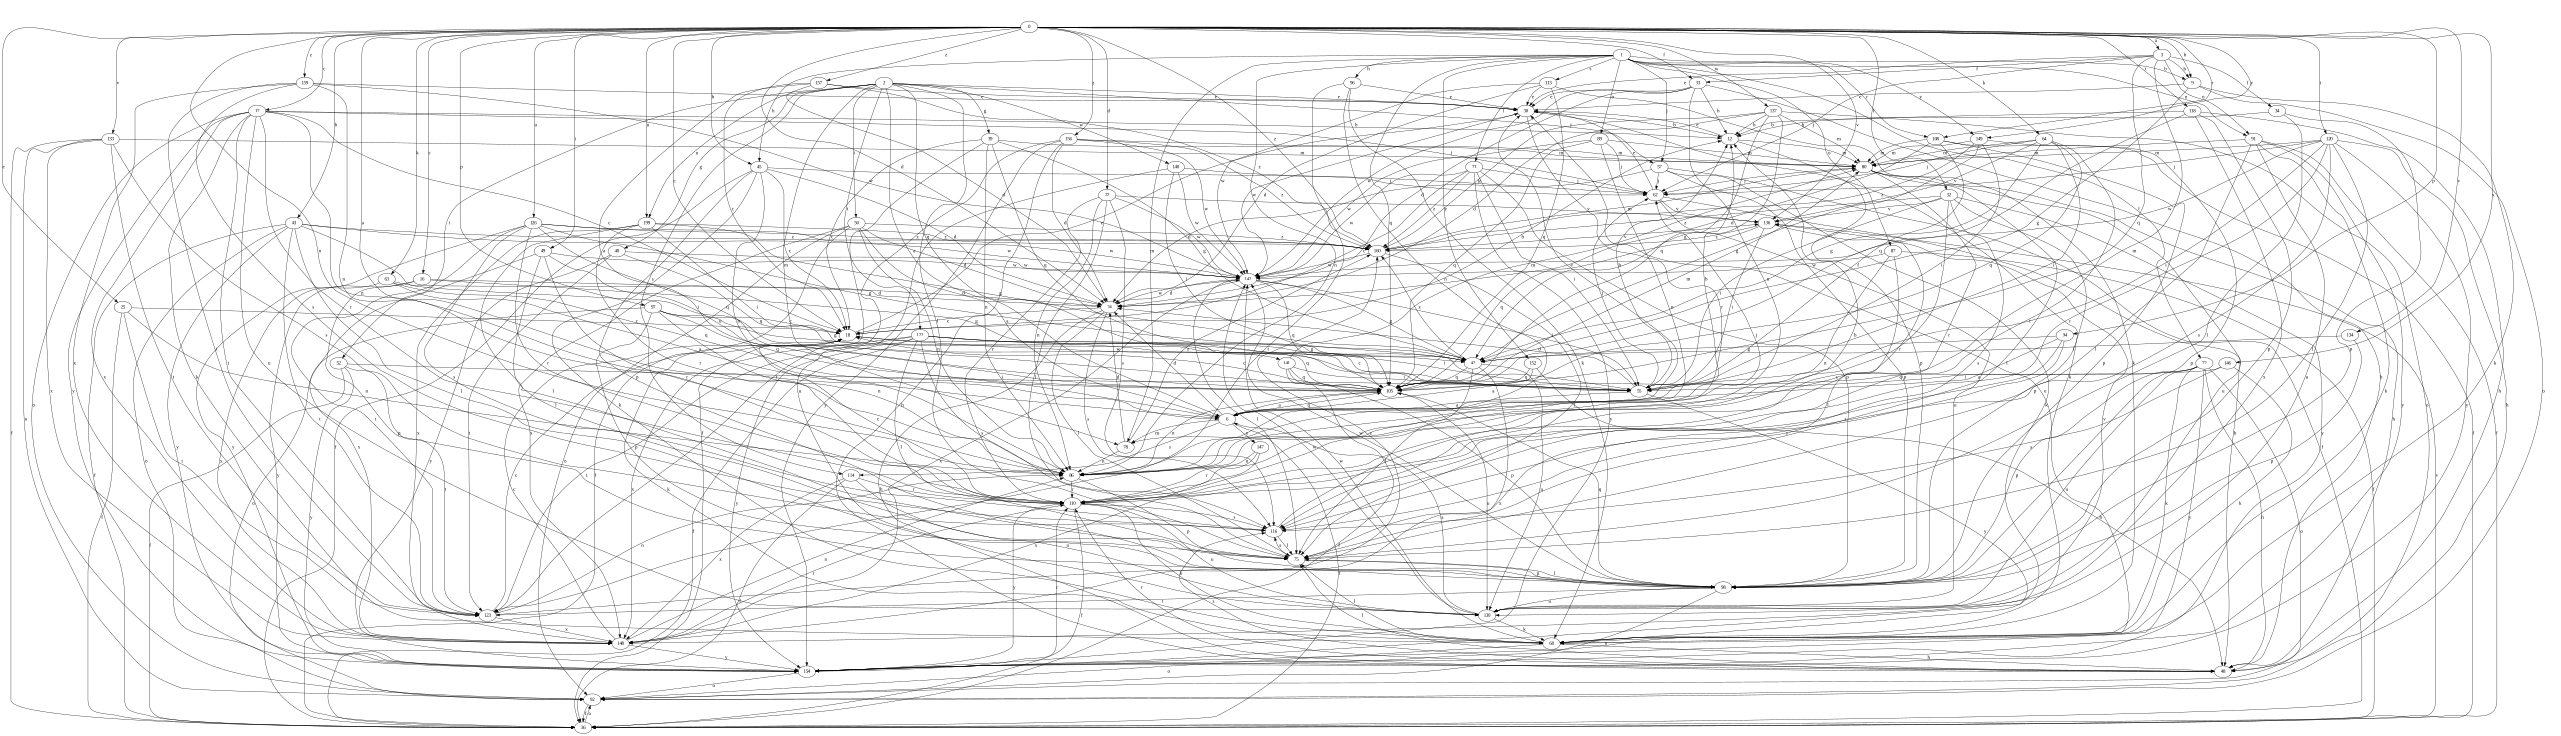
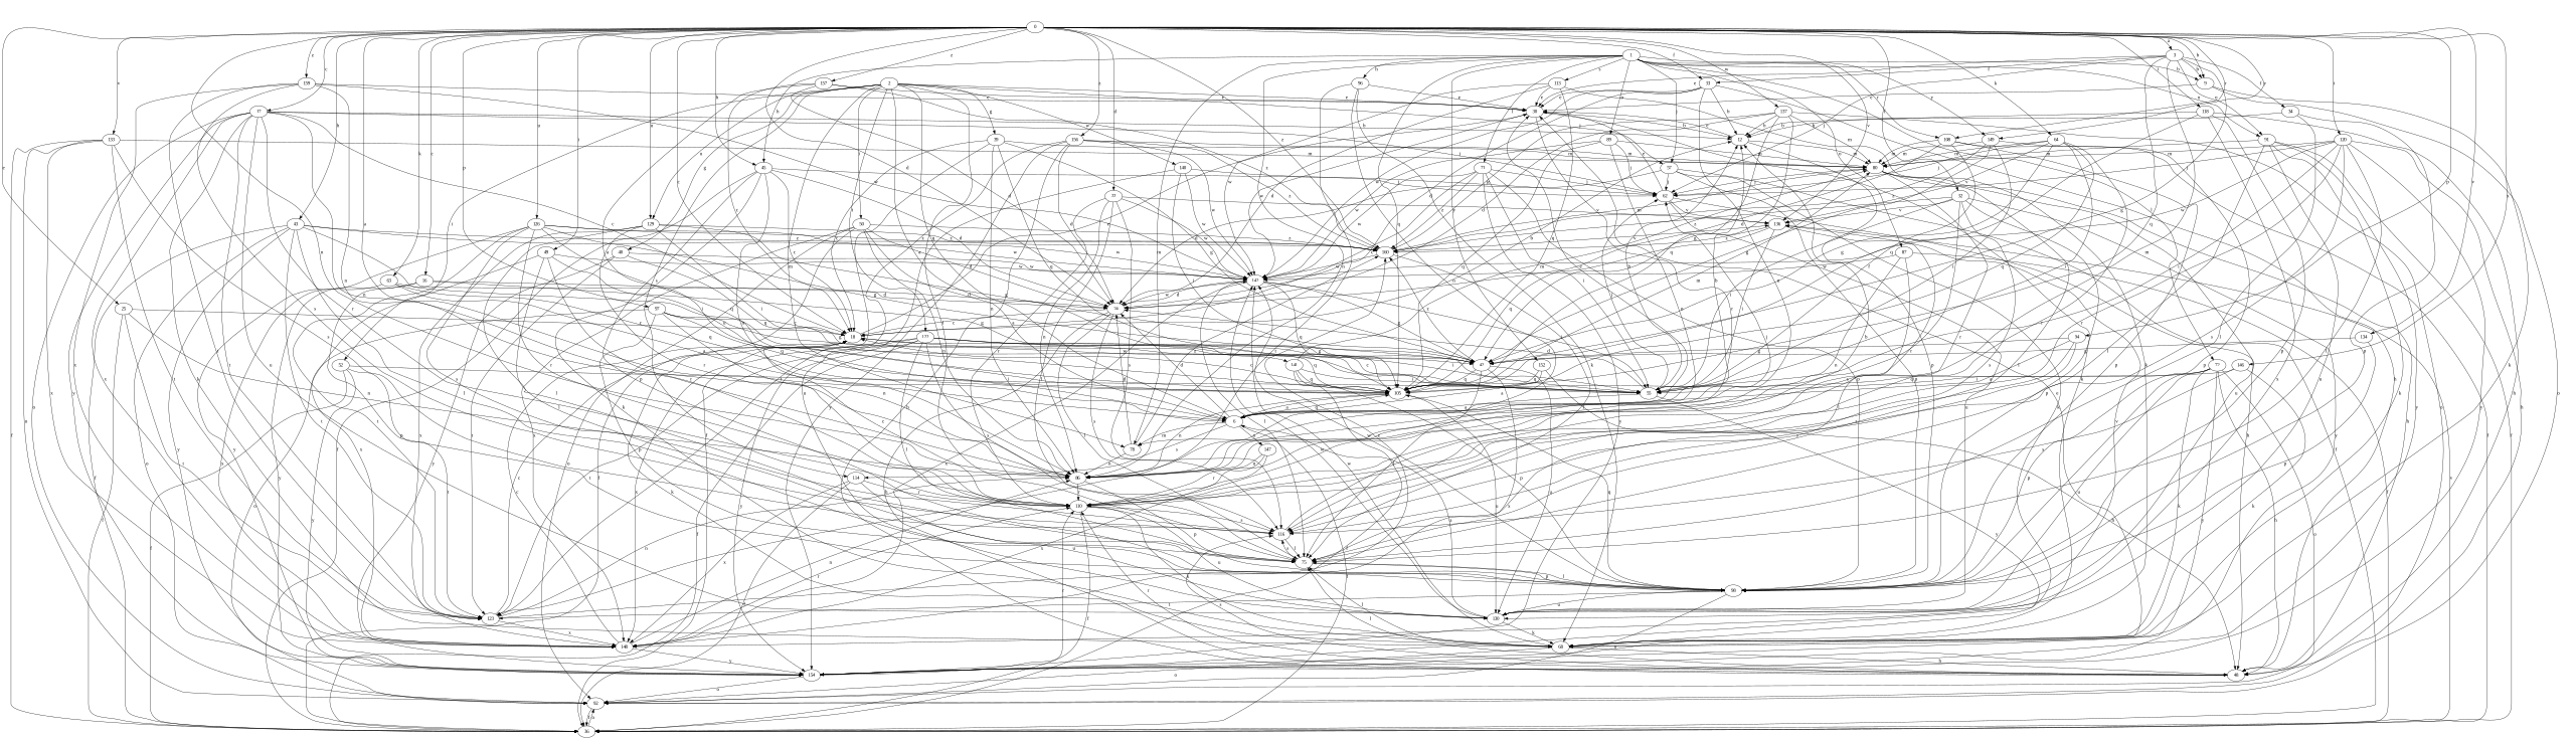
  strict digraph {
    fontname="Liberation Serif"
    node [fontname="Liberation Serif"]
    edge [fontname="Liberation Serif"]
    0
    3
    6
    9
    16
    17
    18
    22
    24
    25
    32
    33
    43
    45
    49
    63
    64
    86
    94
    97
    108
    118
    120
    126
-   129 [label=199]
+   129
    133
    134
    136
    137
    146
    149
    156
    157
    159
    160
    78
    91
    105
    30
    34
    42
    62
    114
    12
    36
    147
    68
    92
    154
    98
    148
    110
    123
    130
    141
    75
    116
    142
    48
    55
    80
    1
    n63 [label=96]
    57
    71
    72
    87
    89
    113
    152
    2
    39
    40
    50
    52
    122
    140
    0 -> 3 [label=a]
    0 -> 6 [label=a]
    0 -> 9 [label=b]
    0 -> 16 [label=c]
    0 -> 17 [label=c]
    0 -> 18 [label=c]
    0 -> 22 [label=d]
    0 -> 24 [label=d]
    0 -> 25 [label=e]
    0 -> 32 [label=f]
    0 -> 33 [label=f]
    0 -> 43 [label=h]
    0 -> 45 [label=h]
    0 -> 49 [label=i]
    0 -> 63 [label=k]
    0 -> 64 [label=k]
    0 -> 86 [label=n]
    0 -> 94 [label=p]
    0 -> 97 [label=p]
    0 -> 108 [label=r]
    0 -> 118 [label=t]
    0 -> 120 [label=t]
    0 -> 126 [label=u]
    0 -> 129 [label=u]
    0 -> 133 [label=v]
    0 -> 134 [label=v]
    0 -> 136 [label=v]
    0 -> 137 [label=w]
    0 -> 146 [label=x]
    0 -> 149 [label=y]
    0 -> 156 [label=z]
    0 -> 157 [label=z]
    0 -> 159 [label=z]
    0 -> 160 [label=z]
    3 -> 9 [label=b]
    3 -> 33 [label=f]
    3 -> 78 [label=m]
    3 -> 91 [label=o]
    3 -> 105 [label=q]
    3 -> 30 [label=e]
    3 -> 34 [label=f]
-   9 -> 42 [label=g]
+   3 -> 42 [label=g]
    3 -> 62 [label=j]
    6 -> 24 [label=d]
    6 -> 78 [label=m]
    6 -> 105 [label=q]
    6 -> 30 [label=e]
    6 -> 114 [label=s]
    6 -> 12 [label=b]
    6 -> 36 [label=f]
    6 -> 147 [label=x]
    9 -> 30 [label=e]
    9 -> 68 [label=k]
    9 -> 92 [label=o]
    16 -> 24 [label=d]
    16 -> 42 [label=g]
    16 -> 154 [label=y]
    16 -> 98 [label=p]
    17 -> 18 [label=c]
    17 -> 86 [label=n]
    17 -> 62 [label=j]
    17 -> 12 [label=b]
    17 -> 68 [label=k]
    17 -> 92 [label=o]
    17 -> 154 [label=y]
    17 -> 148 [label=x]
    17 -> 110 [label=r]
    17 -> 123 [label=t]
    17 -> 130 [label=u]
    18 -> 30 [label=e]
    18 -> 12 [label=b]
    18 -> 68 [label=k]
    18 -> 141 [label=w]
    22 -> 86 [label=n]
    22 -> 136 [label=v]
    22 -> 110 [label=r]
    22 -> 75 [label=l]
    22 -> 116 [label=s]
    22 -> 142 [label=w]
    24 -> 18 [label=c]
    24 -> 75 [label=l]
    24 -> 116 [label=s]
    24 -> 142 [label=w]
    24 -> 48 [label=h]
    25 -> 18 [label=c]
    25 -> 86 [label=n]
    25 -> 36 [label=f]
    25 -> 123 [label=t]
    32 -> 136 [label=v]
    32 -> 160 [label=z]
    32 -> 154 [label=y]
    32 -> 98 [label=p]
    32 -> 110 [label=r]
    32 -> 116 [label=s]
    32 -> 55 [label=i]
    33 -> 24 [label=d]
    33 -> 86 [label=n]
    33 -> 30 [label=e]
    33 -> 12 [label=b]
    33 -> 142 [label=w]
    33 -> 48 [label=h]
    43 -> 160 [label=z]
    43 -> 36 [label=f]
    43 -> 92 [label=o]
    43 -> 154 [label=y]
    43 -> 123 [label=t]
    43 -> 75 [label=l]
    43 -> 142 [label=w]
    43 -> 55 [label=i]
    45 -> 18 [label=c]
    45 -> 24 [label=d]
    45 -> 86 [label=n]
    45 -> 62 [label=j]
    45 -> 36 [label=f]
    45 -> 68 [label=k]
    45 -> 98 [label=p]
    49 -> 105 [label=u]
    49 -> 148 [label=x]
    49 -> 110 [label=r]
    49 -> 75 [label=l]
    49 -> 142 [label=w]
    63 -> 6 [label=a]
    63 -> 24 [label=d]
    63 -> 105 [label=q]
    63 -> 148 [label=x]
    64 -> 136 [label=v]
    64 -> 105 [label=q]
    64 -> 42 [label=g]
    64 -> 62 [label=j]
    64 -> 110 [label=r]
    64 -> 55 [label=i]
    64 -> 80 [label=m]
    86 -> 62 [label=j]
    86 -> 98 [label=p]
    86 -> 110 [label=r]
    94 -> 6 [label=a]
    94 -> 42 [label=g]
    94 -> 110 [label=r]
    94 -> 116 [label=s]
    97 -> 18 [label=c]
    97 -> 86 [label=n]
    97 -> 105 [label=q]
    97 -> 42 [label=g]
    97 -> 92 [label=o]
    97 -> 98 [label=p]
    108 -> 24 [label=d]
    108 -> 36 [label=f]
    108 -> 98 [label=p]
    108 -> 55 [label=f]
    108 -> 80 [label=m]
    118 -> 105 [label=q]
    118 -> 12 [label=b]
    118 -> 98 [label=p]
    118 -> 148 [label=x]
    118 -> 48 [label=h]
    120 -> 62 [label=j]
    120 -> 154 [label=y]
    120 -> 110 [label=r]
    120 -> 75 [label=l]
    120 -> 116 [label=s]
    120 -> 142 [label=w]
    120 -> 48 [label=h]
    120 -> 55 [label=i]
    120 -> 80 [label=m]
    126 -> 160 [label=z]
    126 -> 105 [label=q]
    126 -> 42 [label=g]
    126 -> 154 [label=y]
    126 -> 110 [label=r]
    126 -> 123 [label=t]
    126 -> 116 [label=s]
    126 -> 142 [label=w]
    129 -> 160 [label=z]
    129 -> 42 [label=g]
    129 -> 148 [label=x]
    129 -> 110 [label=r]
    129 -> 75 [label=l]
    129 -> 55 [label=i]
    133 -> 36 [label=f]
    133 -> 92 [label=o]
    133 -> 148 [label=x]
    133 -> 123 [label=t]
    133 -> 116 [label=s]
    133 -> 80 [label=m]
-   134 -> 42 [label=l]
+   134 -> 42 [label=g]
    134 -> 98 [label=p]
    136 -> 160 [label=z]
    136 -> 105 [label=q]
    136 -> 116 [label=s]
    136 -> 55 [label=i]
    137 -> 24 [label=d]
    137 -> 160 [label=z]
    137 -> 105 [label=q]
    137 -> 42 [label=g]
    137 -> 12 [label=b]
    137 -> 92 [label=o]
    137 -> 80 [label=m]
    146 -> 105 [label=q]
    146 -> 68 [label=k]
    146 -> 116 [label=s]
    149 -> 160 [label=z]
    149 -> 42 [label=g]
    149 -> 98 [label=p]
    149 -> 55 [label=i]
    149 -> 80 [label=m]
    156 -> 24 [label=d]
    156 -> 160 [label=z]
    156 -> 154 [label=y]
    156 -> 123 [label=t]
    156 -> 142 [label=w]
    156 -> 48 [label=h]
    156 -> 80 [label=m]
    157 -> 6 [label=a]
    157 -> 18 [label=c]
    157 -> 24 [label=d]
    157 -> 160 [label=z]
    157 -> 30 [label=e]
    159 -> 86 [label=n]
    159 -> 30 [label=e]
    159 -> 148 [label=x]
    159 -> 123 [label=t]
    159 -> 116 [label=s]
    159 -> 142 [label=w]
    160 -> 136 [label=v]
    160 -> 75 [label=l]
    160 -> 142 [label=w]
    160 -> 80 [label=m]
    78 -> 24 [label=d]
    78 -> 86 [label=n]
    78 -> 160 [label=z]
    91 -> 36 [label=f]
    91 -> 68 [label=k]
    91 -> 154 [label=y]
    91 -> 130 [label=u]
    91 -> 75 [label=l]
    91 -> 80 [label=m]
    105 -> 6 [label=a]
    105 -> 18 [label=c]
    105 -> 86 [label=n]
    105 -> 130 [label=u]
    105 -> 80 [label=m]
    30 -> 12 [label=b]
    30 -> 68 [label=k]
    30 -> 110 [label=r]
    30 -> 142 [label=w]
    34 -> 12 [label=b]
    34 -> 98 [label=p]
    34 -> 75 [label=l]
    42 -> 160 [label=z]
    42 -> 105 [label=q]
    42 -> 148 [label=x]
    42 -> 130 [label=u]
    42 -> 75 [label=l]
    62 -> 136 [label=v]
    62 -> 30 [label=e]
    62 -> 130 [label=u]
    62 -> 48 [label=h]
    114 -> 36 [label=f]
    114 -> 148 [label=x]
    114 -> 110 [label=r]
    114 -> 130 [label=u]
    12 -> 30 [label=e]
    12 -> 98 [label=p]
    12 -> 80 [label=m]
    36 -> 136 [label=v]
    36 -> 92 [label=o]
    147 -> 86 [label=n]
    147 -> 148 [label=x]
    147 -> 110 [label=r]
    68 -> 92 [label=o]
    68 -> 75 [label=l]
    68 -> 142 [label=w]
    68 -> 48 [label=h]
    92 -> 36 [label=f]
    154 -> 30 [label=e]
    154 -> 92 [label=o]
    154 -> 110 [label=r]
    98 -> 105 [label=q]
    98 -> 92 [label=o]
    98 -> 123 [label=t]
    98 -> 130 [label=u]
    98 -> 75 [label=l]
    98 -> 142 [label=w]
    148 -> 18 [label=c]
    148 -> 86 [label=n]
    148 -> 154 [label=y]
    148 -> 110 [label=r]
    110 -> 18 [label=c]
    110 -> 36 [label=f]
    110 -> 68 [label=k]
-   110 -> 154 [label=y]
    110 -> 130 [label=u]
    110 -> 116 [label=s]
    123 -> 18 [label=c]
    123 -> 86 [label=n]
    123 -> 160 [label=z]
    123 -> 148 [label=x]
    130 -> 6 [label=a]
    130 -> 136 [label=v]
    130 -> 68 [label=k]
    130 -> 142 [label=w]
    141 -> 105 [label=q]
    141 -> 36 [label=f]
    141 -> 98 [label=p]
    141 -> 55 [label=i]
    141 -> 80 [label=m]
    75 -> 98 [label=p]
    75 -> 116 [label=s]
    116 -> 12 [label=b]
    116 -> 75 [label=l]
    142 -> 24 [label=d]
    142 -> 105 [label=q]
    142 -> 42 [label=g]
    142 -> 148 [label=x]
    142 -> 75 [label=l]
    142 -> 55 [label=i]
    48 -> 110 [label=r]
    48 -> 75 [label=l]
    48 -> 116 [label=s]
    55 -> 6 [label=a]
    55 -> 18 [label=c]
    55 -> 24 [label=d]
    55 -> 62 [label=j]
    55 -> 12 [label=b]
    55 -> 154 [label=y]
    80 -> 62 [label=j]
    80 -> 110 [label=r]
    80 -> 130 [label=u]
    80 -> 75 [label=l]
    80 -> 48 [label=h]
    1 -> 9 [label=b]
    1 -> 45 [label=h]
    1 -> 86 [label=n]
    1 -> 108 [label=r]
    1 -> 149 [label=y]
    1 -> 78 [label=m]
    1 -> 91 [label=o]
    1 -> 105 [label=q]
    1 -> n63 [label=h]
    1 -> 57 [label=j]
    1 -> 71 [label=l]
    1 -> 72 [label=l]
    1 -> 87 [label=o]
    1 -> 89 [label=o]
    1 -> 113 [label=s]
    1 -> 152 [label=y]
    n63 -> 86 [label=n]
    n63 -> 30 [label=e]
    n63 -> 68 [label=k]
    n63 -> 123 [label=t]
    57 -> 24 [label=d]
    57 -> 62 [label=j]
    57 -> 36 [label=f]
    57 -> 68 [label=k]
    57 -> 98 [label=p]
    71 -> 18 [label=c]
    71 -> 160 [label=z]
    71 -> 62 [label=j]
    71 -> 154 [label=y]
    71 -> 98 [label=p]
    71 -> 142 [label=w]
    71 -> 55 [label=i]
    72 -> 68 [label=k]
    72 -> 92 [label=o]
    72 -> 154 [label=y]
    72 -> 98 [label=p]
    72 -> 130 [label=u]
    72 -> 48 [label=h]
    72 -> 55 [label=i]
    87 -> 86 [label=n]
    87 -> 36 [label=f]
    87 -> 75 [label=l]
    87 -> 142 [label=w]
    89 -> 86 [label=n]
    89 -> 105 [label=q]
    89 -> 62 [label=j]
    89 -> 142 [label=w]
    89 -> 80 [label=m]
    113 -> 24 [label=d]
    113 -> 105 [label=q]
    113 -> 30 [label=e]
    113 -> 68 [label=k]
    113 -> 142 [label=w]
    152 -> 6 [label=a]
    152 -> 105 [label=q]
    152 -> 48 [label=h]
    2 -> 6 [label=a]
    2 -> 129 [label=u]
    2 -> 78 [label=m]
    2 -> 105 [label=q]
    2 -> 30 [label=e]
    2 -> 114 [label=s]
    2 -> 75 [label=l]
    2 -> 57 [label=j]
    2 -> 39 [label=g]
    2 -> 40 [label=g]
    2 -> 50 [label=i]
    2 -> 52 [label=i]
    2 -> 122 [label=t]
    2 -> 140 [label=w]
    39 -> 18 [label=c]
    39 -> 86 [label=n]
    39 -> 105 [label=q]
    39 -> 42 [label=g]
    39 -> 36 [label=f]
    39 -> 80 [label=m]
    40 -> 105 [label=q]
    40 -> 154 [label=y]
    40 -> 123 [label=t]
    40 -> 142 [label=w]
    50 -> 6 [label=a]
    50 -> 24 [label=d]
    50 -> 86 [label=n]
    50 -> 160 [label=z]
    50 -> 36 [label=f]
    50 -> 92 [label=o]
    50 -> 148 [label=x]
    52 -> 36 [label=f]
    52 -> 154 [label=y]
    52 -> 123 [label=t]
    52 -> 55 [label=i]
    122 -> 105 [label=q]
    122 -> 42 [label=g]
    122 -> 36 [label=f]
    122 -> 154 [label=y]
    122 -> 148 [label=x]
    122 -> 123 [label=t]
    122 -> 75 [label=l]
    122 -> 116 [label=s]
    122 -> 55 [label=i]
    140 -> 62 [label=j]
    140 -> 130 [label=u]
    140 -> 142 [label=w]
    140 -> 55 [label=i]
  }
